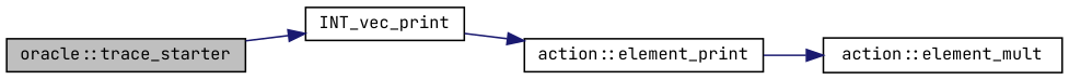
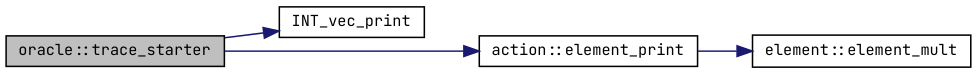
  digraph {
    fontname="JetBrains Mono"
    rankdir=LR
    node [color=black fillcolor=white fontname="JetBrains Mono" fontsize=10 shape=record style=filled]
    edge [color=midnightblue fontname="JetBrains Mono" fontsize=10 labelfontname=Helvetica labelfontsize=10 style=solid]
    n1 [fillcolor=grey75 fontcolor=black height=0.2 label="oracle::trace_starter" width=0.4]
    n2 [height=0.2 label=INT_vec_print width=0.4]
    n3 [height=0.2 label="action::element_print" width=0.4]
-   n4 [height=0.2 label="action::element_mult" width=0.4]
+   n4 [height=0.2 label="element::element_mult" width=0.4]
    n1 -> n2
-   n2 -> n3
+   n1 -> n3
    n3 -> n4
  }
